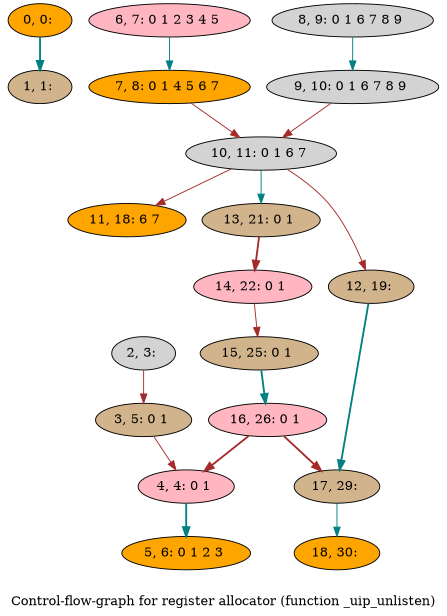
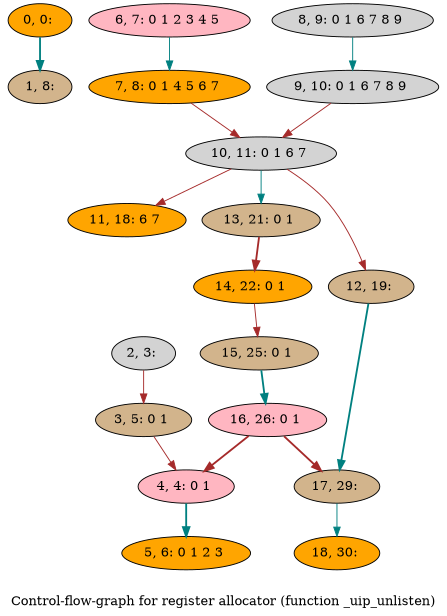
  digraph {
    label="Control-flow-graph for register allocator (function _uip_unlisten)"
    node [fillcolor=orange style=filled]
    edge [color=brown style=solid]
    n1 [label="0, 0: "]
-   n2 [fillcolor=tan label="1, 1: "]
+   n2 [fillcolor=tan label="1, 8:"]
    n3 [fillcolor=lightgrey label="2, 3: "]
    n4 [fillcolor=tan label="3, 5: 0 1 "]
    n5 [fillcolor=lightpink label="4, 4: 0 1 "]
    n6 [label="5, 6: 0 1 2 3 "]
    n7 [fillcolor=lightpink label="6, 7: 0 1 2 3 4 5 "]
    n8 [label="7, 8: 0 1 4 5 6 7 "]
    n9 [fillcolor=lightgrey label="10, 11: 0 1 6 7 "]
    n10 [fillcolor=lightgrey label="8, 9: 0 1 6 7 8 9 "]
    n11 [fillcolor=lightgrey label="9, 10: 0 1 6 7 8 9 "]
    n12 [label="11, 18: 6 7 "]
    n13 [fillcolor=tan label="13, 21: 0 1 "]
    n14 [fillcolor=tan label="12, 19: "]
-   n15 [fillcolor=lightpink label="14, 22: 0 1 "]
+   n15 [label="14, 22: 0 1 "]
    n16 [fillcolor=tan label="17, 29: "]
    n17 [label="18, 30: "]
    n18 [fillcolor=tan label="15, 25: 0 1 "]
    n19 [fillcolor=lightpink label="16, 26: 0 1 "]
    n1 -> n2 [color=teal style=bold]
    n3 -> n4
    n4 -> n5
    n5 -> n6 [color=teal style=bold]
    n7 -> n8 [color=teal]
    n8 -> n9
    n9 -> n12
    n9 -> n13 [color=teal]
    n9 -> n14
    n10 -> n11 [color=teal]
    n11 -> n9
    n13 -> n15 [style=bold]
    n14 -> n16 [color=teal style=bold]
    n15 -> n18
    n16 -> n17 [color=teal]
    n18 -> n19 [color=teal style=bold]
    n19 -> n5 [style=bold]
    n19 -> n16 [style=bold]
  }
